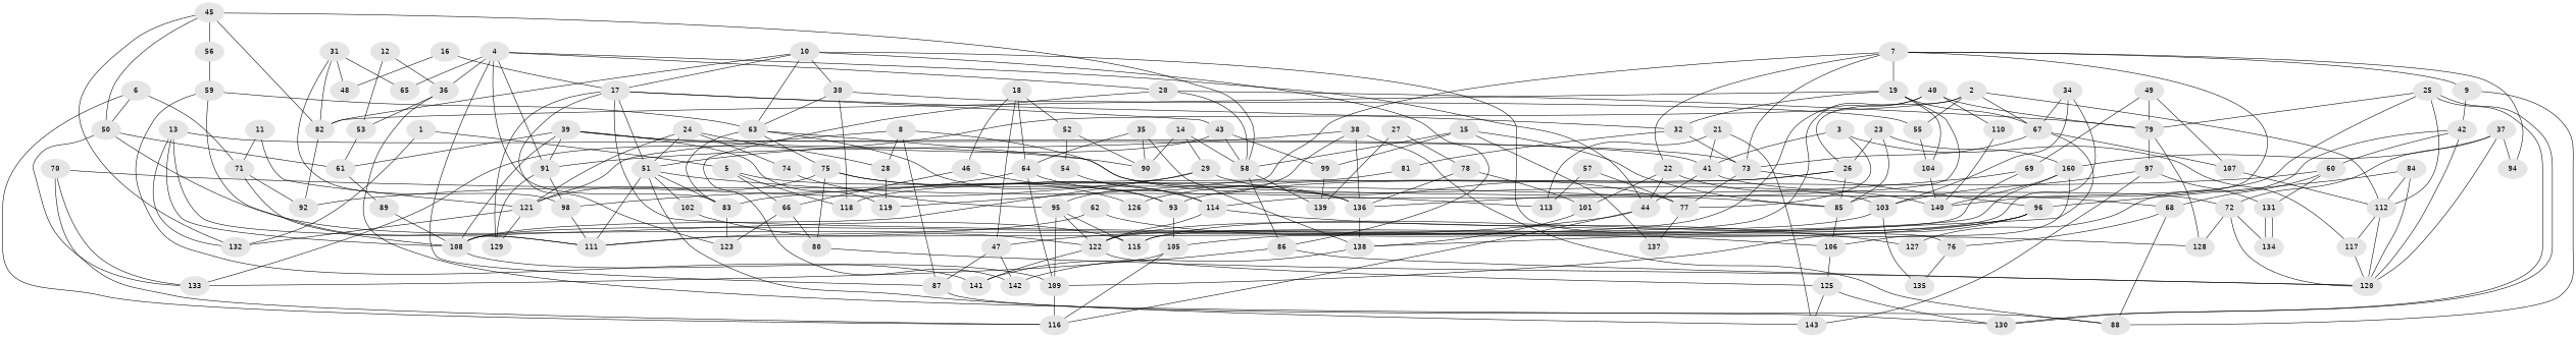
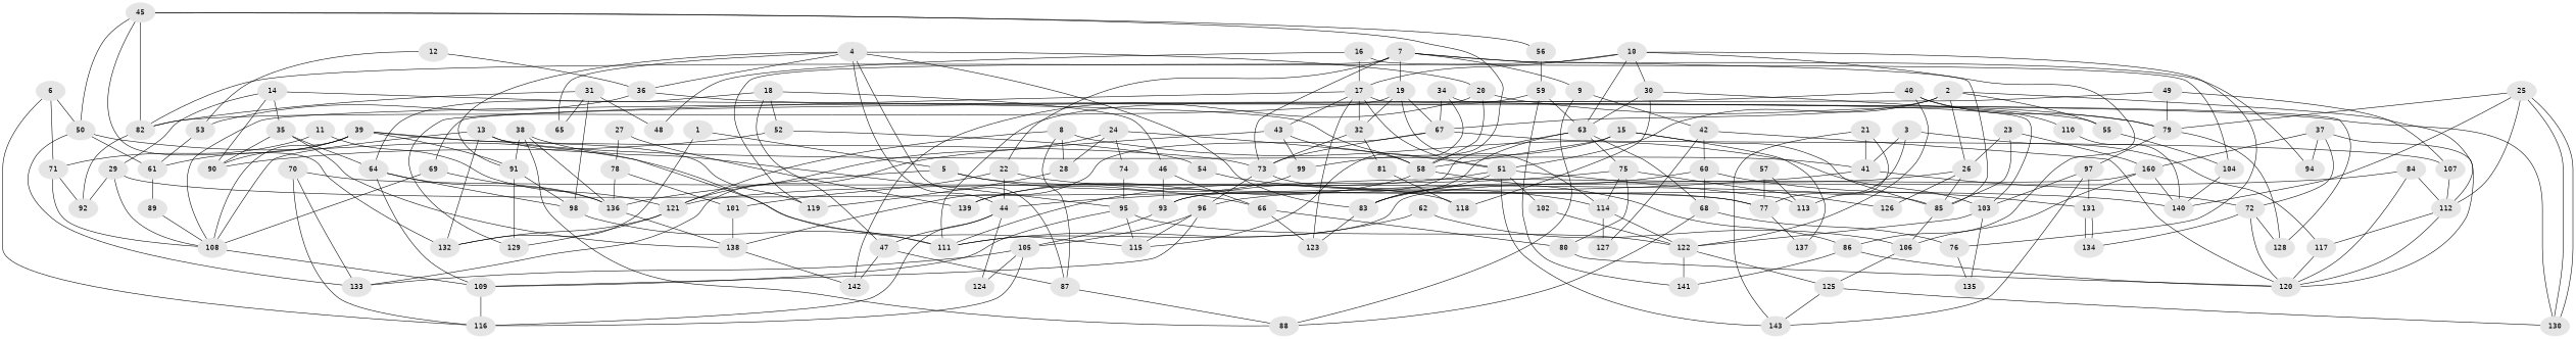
  graph {
    fontname="DejaVu Sans Mono"
    node [color=gray90 fontname="DejaVu Sans Mono" style=filled]
    edge [fontname="DejaVu Sans Mono"]
    1
    5
    132
    66
    118
    136
    2
    26
    51
    55
    67
    112
    85
    93
    126
    83
    111
    113
    143
    102
    104
    73
    138
    107
    117
    120
    3
    41
    77
    44
    72
    137
    4
    20
    36
    65
    87
    91
    58
    79
    142
    53
    130
    116
    47
+   124
    123
    88
    129
    98
    80
    6
    50
    71
    115
    61
    133
    108
    92
    7
    9
    19
    22
    94
    119
    42
    82
    32
    114
    101
    140
    96
    106
    8
    28
    103
    121
    122
    135
    60
    127
    10
    17
    30
    63
    76
    86
    43
    128
    68
    75
    141
    11
    12
    13
    109
    14
    29
    35
    90
    64
    139
    15
    99
    16
    48
    81
    18
    46
    52
    54
    97
    21
    23
    n115 [label=160]
    24
    74
    95
    25
    105
    27
    78
    31
    34
    37
    134
    38
    39
    89
    40
    110
    125
    131
    45
    56
    59
    49
    69
    57
    62
    70
    84
    1 -- 5
    1 -- 132
    5 -- 66
    5 -- 118
    5 -- 136
    66 -- 123
    66 -- 80
    136 -- 138
    2 -- 26
    2 -- 51
    2 -- 55
    2 -- 67
    2 -- 112
    26 -- 85
    26 -- 93
    26 -- 126
    51 -- 83
    51 -- 111
    51 -- 113
    51 -- 143
    51 -- 102
    55 -- 104
    67 -- 73
    67 -- 138
    67 -- 107
    112 -- 117
    112 -- 120
    85 -- 106
    93 -- 105
    83 -- 123
    102 -- 122
    104 -- 140
    73 -- 77
    73 -- 96
    138 -- 142
    107 -- 112
    117 -- 120
    3 -- 117
    3 -- 41
    3 -- 77
    41 -- 44
    41 -- 72
    77 -- 137
    44 -- 116
    44 -- 47
+   44 -- 124
    72 -- 120
    72 -- 128
    72 -- 134
    4 -- 83
    4 -- 44
    4 -- 20
    4 -- 36
    4 -- 65
    4 -- 87
    4 -- 91
    20 -- 58
    20 -- 79
    20 -- 142
    36 -- 53
    36 -- 130
    87 -- 88
    91 -- 129
    91 -- 98
    58 -- 86
    58 -- 139
    79 -- 128
    79 -- 97
    53 -- 61
    47 -- 87
    47 -- 142
    98 -- 111
    80 -- 120
    6 -- 116
    6 -- 50
    6 -- 71
    50 -- 115
    50 -- 61
    50 -- 133
    71 -- 108
    71 -- 92
    61 -- 89
    108 -- 109
    7 -- 85
    7 -- 73
    7 -- 9
    7 -- 19
    7 -- 22
    7 -- 94
    7 -- 119
    9 -- 88
    9 -- 42
    19 -- 67
    19 -- 82
    19 -- 32
    19 -- 114
    22 -- 44
    22 -- 101
    22 -- 140
    42 -- 120
    42 -- 60
    42 -- 127
    82 -- 92
    32 -- 73
    32 -- 81
    114 -- 122
    114 -- 127
    101 -- 138
    96 -- 115
    96 -- 109
    96 -- 105
    106 -- 125
    8 -- 87
    8 -- 28
    8 -- 103
    8 -- 121
    28 -- 119
    103 -- 122
    103 -- 135
    121 -- 132
    121 -- 129
    122 -- 141
    122 -- 125
    60 -- 83
    60 -- 68
    60 -- 131
    10 -- 82
    10 -- 17
    10 -- 30
    10 -- 63
    10 -- 76
    10 -- 86
    17 -- 51
    17 -- 123
    17 -- 129
    17 -- 32
    17 -- 43
    17 -- 128
    30 -- 118
    30 -- 55
    30 -- 63
    63 -- 93
    63 -- 83
    63 -- 68
    63 -- 75
    76 -- 135
    86 -- 120
    86 -- 141
    43 -- 58
    43 -- 133
    43 -- 99
    68 -- 88
    68 -- 76
    75 -- 126
    75 -- 80
    75 -- 114
    75 -- 121
    11 -- 71
    11 -- 121
    12 -- 36
    12 -- 53
    13 -- 132
    13 -- 111
    13 -- 41
    13 -- 108
    109 -- 116
    14 -- 58
    14 -- 29
+   14 -- 35
    14 -- 90
    29 -- 77
    29 -- 108
    29 -- 92
    35 -- 138
    35 -- 90
    35 -- 64
    64 -- 136
    64 -- 98
    64 -- 109
    15 -- 85
    15 -- 137
    15 -- 58
    15 -- 99
    99 -- 139
-   19 -- 104
+   16 -- 104
    16 -- 17
    16 -- 48
    81 -- 118
    18 -- 47
    18 -- 64
    18 -- 46
    18 -- 52
    46 -- 66
    46 -- 93
    52 -- 90
    52 -- 54
    54 -- 114
    97 -- 143
    97 -- 103
    97 -- 131
    21 -- 113
    21 -- 143
    21 -- 41
    23 -- 26
    23 -- 85
    23 -- n115
    n115 -- 111
    n115 -- 140
    n115 -- 106
    24 -- 51
    24 -- 28
    24 -- 121
    24 -- 74
    74 -- 95
    95 -- 115
    95 -- 122
    95 -- 109
    25 -- 112
    25 -- 79
    25 -- 130
    25 -- 130
    25 -- 140
    105 -- 116
+   105 -- 124
    105 -- 133
    27 -- 139
    27 -- 78
    78 -- 136
    78 -- 101
    31 -- 65
    31 -- 98
    31 -- 82
    31 -- 48
    34 -- 67
    34 -- 115
    34 -- 103
    37 -- 120
    37 -- 72
    37 -- 94
    37 -- n115
    38 -- 136
    38 -- 91
    38 -- 88
    38 -- 95
    39 -- 73
    39 -- 91
    39 -- 61
    39 -- 108
    39 -- 119
    39 -- 90
    89 -- 108
    40 -- 79
    40 -- 108
    40 -- 122
    40 -- 110
    110 -- 140
    125 -- 143
    125 -- 130
    131 -- 134
    131 -- 134
    45 -- 132
    45 -- 58
    45 -- 50
    45 -- 82
    45 -- 56
    56 -- 59
    59 -- 111
    59 -- 63
    59 -- 141
    49 -- 107
    49 -- 79
    49 -- 69
    69 -- 136
    69 -- 108
    57 -- 113
    57 -- 77
    62 -- 111
    62 -- 106
    70 -- 85
    70 -- 116
    70 -- 133
    84 -- 112
    84 -- 120
    84 -- 96
  }
